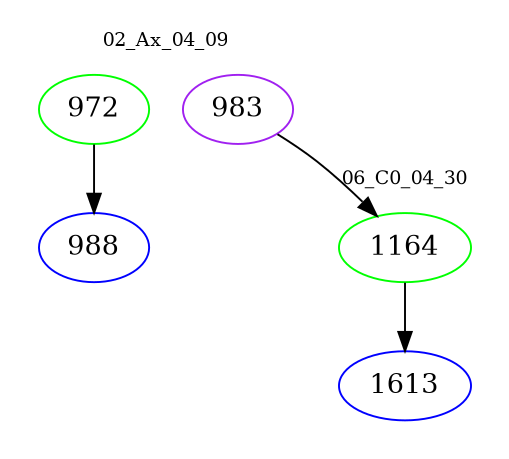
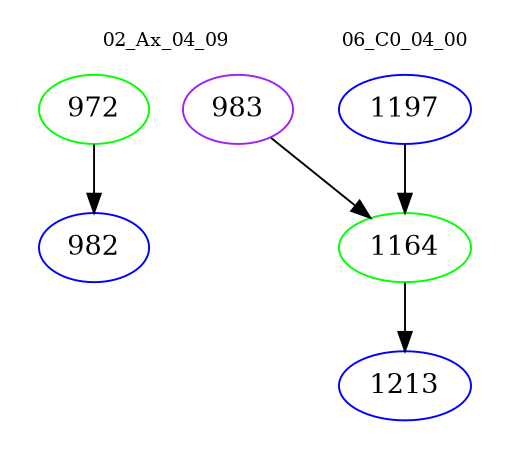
  digraph {
    node [color=blue]
    edge [color=black]
    n1 [color=purple label=983]
    n2 [color=green label=972]
-   n3 [label=988]
+   n3 [label=982]
+   n4 [label=1197]
    n5 [color=green label=1164]
-   n6 [label=1613]
+   n6 [label=1213]
    subgraph cluster_1 {
      color=white
      fontsize=10
      label="02_Ax_04_09"
      n1
      n2
      n3
    }
    subgraph cluster_2 {
      color=white
      fontsize=10
-     label="06_C0_04_30"
+     label="06_C0_04_00"
+     n4
      n5
      n6
    }
    n1 -> n5
    n2 -> n3
+   n4 -> n5
    n5 -> n6
  }
